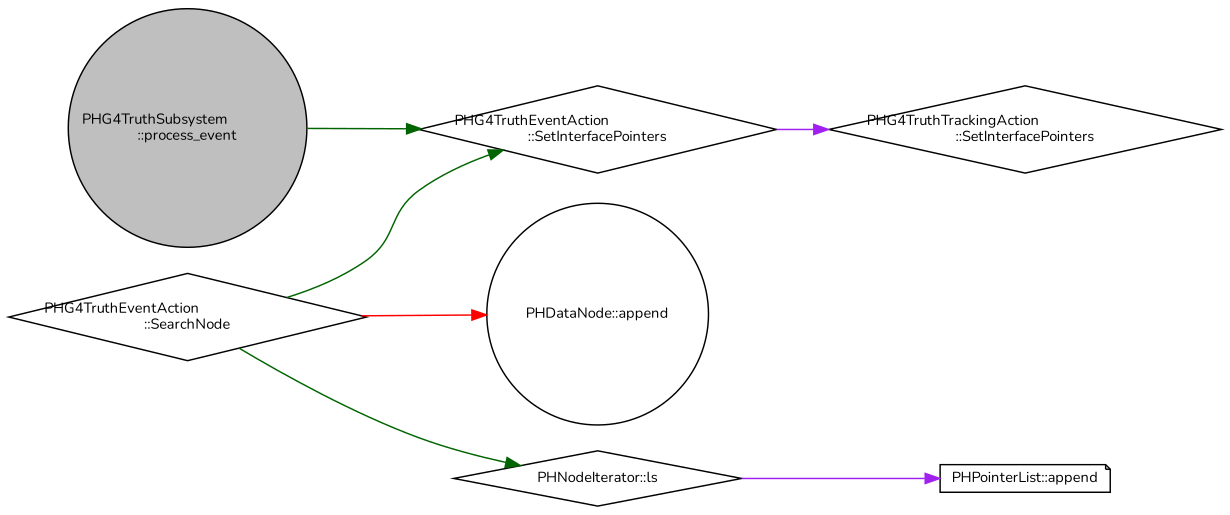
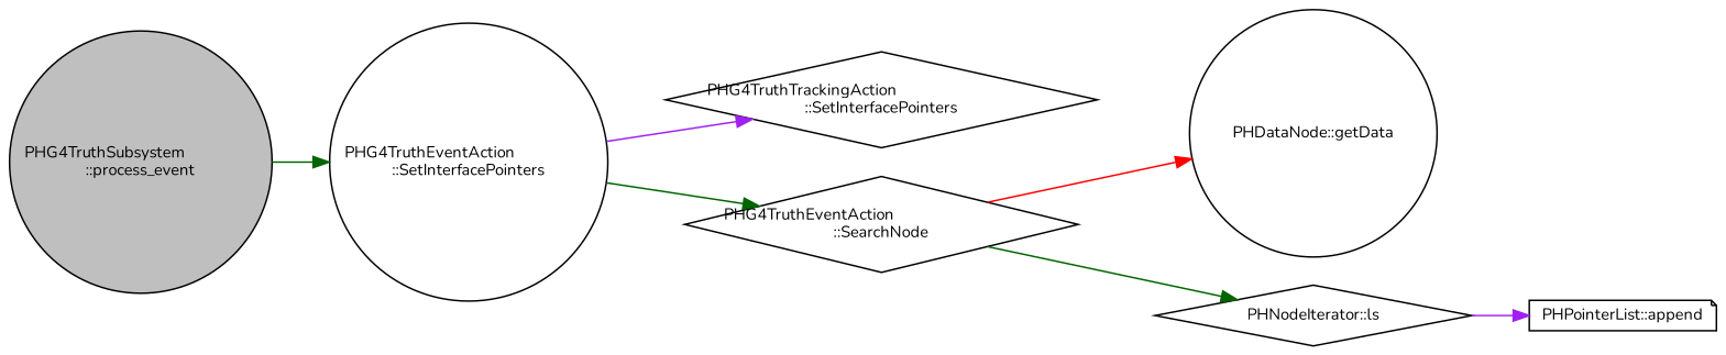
  digraph {
    fontname=Nunito
    rankdir=LR
    node [color=black fontname=Nunito fontsize=10 shape=circle]
    edge [color=darkgreen fontname=Nunito fontsize=10 labelfontname=FreeSans labelfontsize=10 style=solid]
    n1 [fillcolor=grey75 fontcolor=black height=0.2 label="PHG4TruthSubsystem\l::process_event" style=filled width=0.4]
-   n2 [height=0.2 label="PHG4TruthEventAction\l::SetInterfacePointers" shape=diamond width=0.4]
+   n2 [height=0.2 label="PHG4TruthEventAction\l::SetInterfacePointers" width=0.4]
    n3 [height=0.2 label="PHG4TruthTrackingAction\l::SetInterfacePointers" shape=diamond width=0.4]
    n4 [height=0.2 label="PHG4TruthEventAction\l::SearchNode" shape=diamond width=0.4]
-   n5 [height=0.2 label="PHDataNode::append" width=0.4]
+   n5 [height=0.2 label="PHDataNode::getData" width=0.4]
    n6 [height=0.2 label="PHNodeIterator::ls" shape=diamond width=0.4]
    n7 [height=0.2 label="PHPointerList::append" shape=note width=0.4]
    n1 -> n2
    n2 -> n3 [color=purple]
-   n4 -> n2
+   n2 -> n4
    n4 -> n5 [color=red]
    n4 -> n6
    n6 -> n7 [color=purple]
  }
